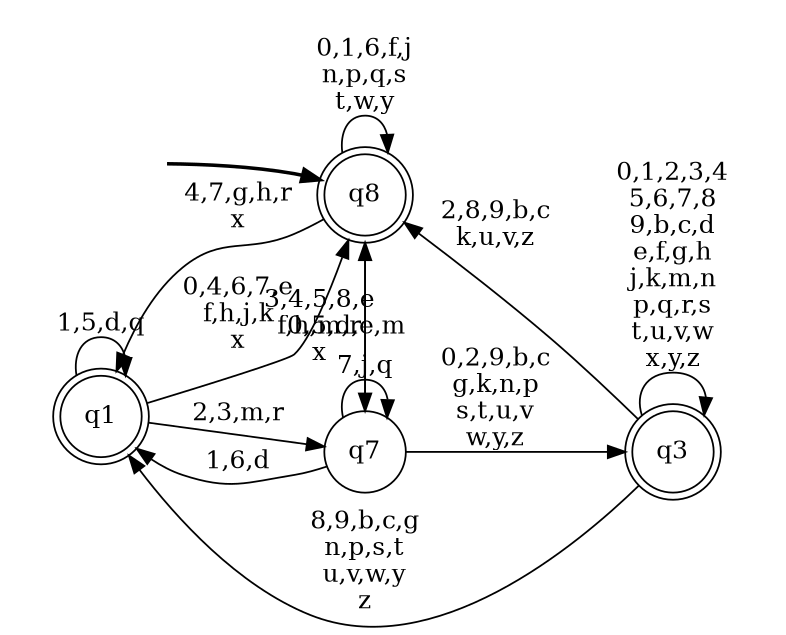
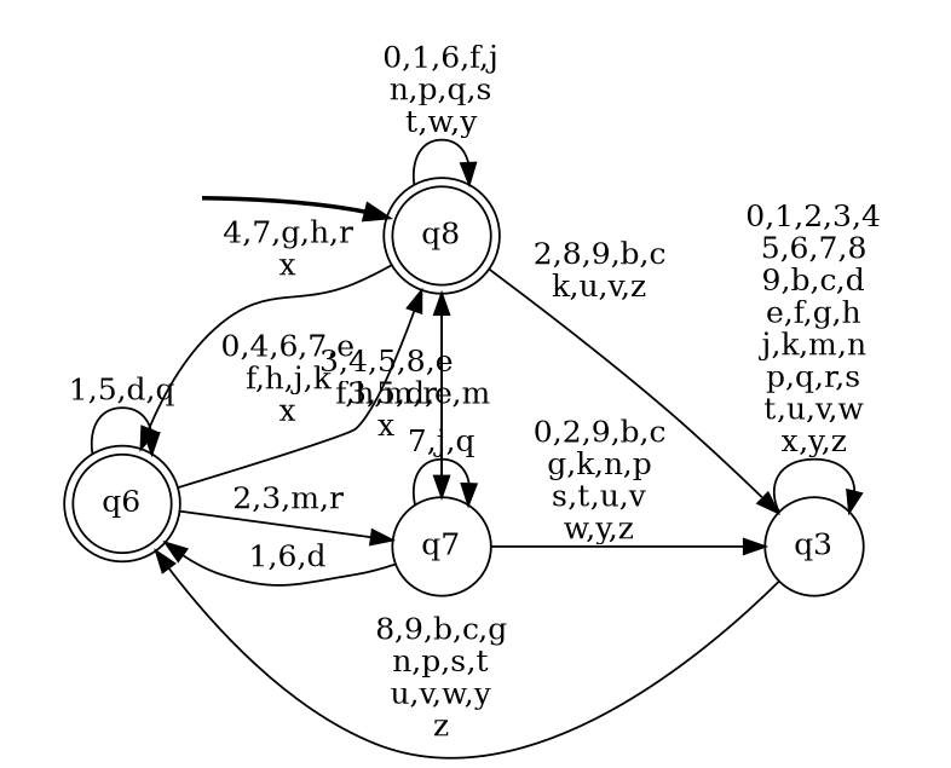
  digraph {
    rankdir=LR
    node [shape=doublecircle style="rounded,filled" color=black fillcolor=white]
    __start0 [height=0 shape=none style=invis width=0 color="" fillcolor=""]
    n2 [label=q8]
-   n3 [label=q1]
+   n3 [label=q6]
    n4 [label=q7 shape=circle style=filled]
-   n5 [label=q3 style=filled]
+   n5 [label=q3 shape=circle style=filled]
    subgraph cluster_1 {
      nodesep=0.15
      ranksep=0.15
      style=invis
      __start0
      n2
    }
    __start0 -> n2 [penwidth=2]
    n2 -> n2 [label="0,1,6,f,j\nn,p,q,s\nt,w,y"]
    n2 -> n3 [label="4,7,g,h,r\nx"]
-   n2 -> n4 [label="0,5,d,e,m"]
-   n5 -> n2 [label="2,8,9,b,c\nk,u,v,z"]
+   n2 -> n4 [label="3,5,d,e,m"]
+   n2 -> n5 [label="2,8,9,b,c\nk,u,v,z"]
    n3 -> n2 [label="0,4,6,7,e\nf,h,j,k\nx"]
    n3 -> n3 [label="1,5,d,q"]
    n3 -> n4 [label="2,3,m,r"]
    n4 -> n2 [label="3,4,5,8,e\nf,h,m,r\nx"]
    n4 -> n3 [label="1,6,d"]
    n4 -> n4 [label="7,j,q"]
    n4 -> n5 [label="0,2,9,b,c\ng,k,n,p\ns,t,u,v\nw,y,z"]
    n5 -> n3 [label="8,9,b,c,g\nn,p,s,t\nu,v,w,y\nz"]
    n5 -> n5 [label="0,1,2,3,4\n5,6,7,8\n9,b,c,d\ne,f,g,h\nj,k,m,n\np,q,r,s\nt,u,v,w\nx,y,z"]
  }
